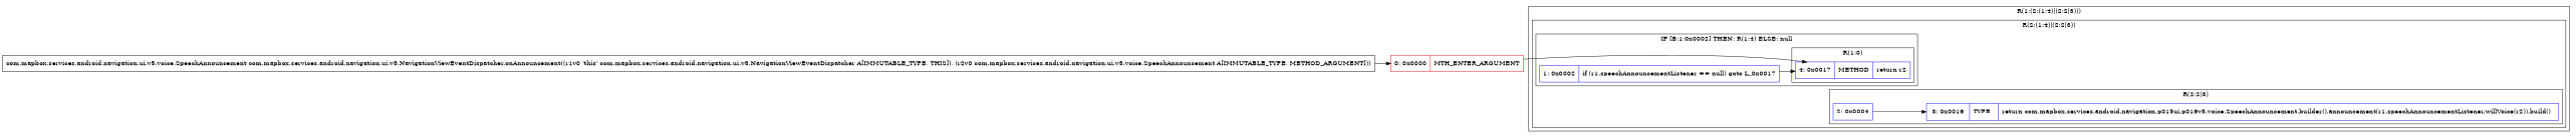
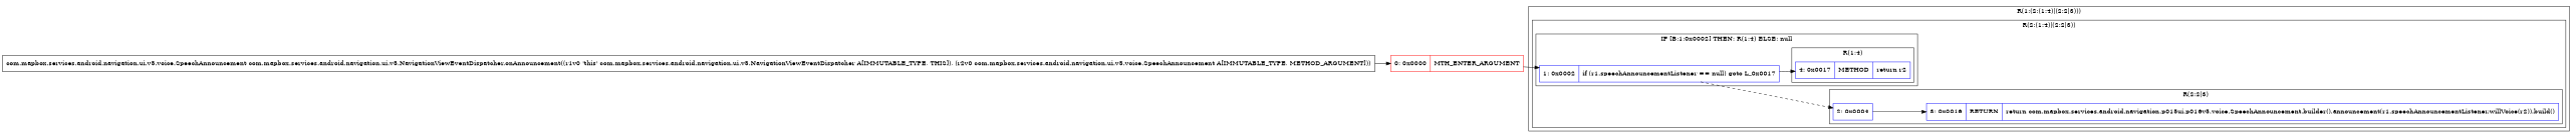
  digraph {
    rankdir=LR
    node [color=blue shape=record]
    n1 [label="{4\:\ 0x0017|METHOD\l|return r2\l}"]
    n2 [label="{1\:\ 0x0002|if (r1.speechAnnouncementListener == null) goto L_0x0017\l}"]
    n3 [label="{2\:\ 0x0004}"]
-   n4 [label="{3\:\ 0x0016|TYPE\l|return com.mapbox.services.android.navigation.p015ui.p016v5.voice.SpeechAnnouncement.builder().announcement(r1.speechAnnouncementListener.willVoice(r2)).build()\l}"]
+   n4 [label="{3\:\ 0x0016|RETURN\l|return com.mapbox.services.android.navigation.p015ui.p016v5.voice.SpeechAnnouncement.builder().announcement(r1.speechAnnouncementListener.willVoice(r2)).build()\l}"]
    n5 [color=red label="{0\:\ 0x0000|MTH_ENTER_ARGUMENT\l}"]
    n6 [label="{com.mapbox.services.android.navigation.ui.v5.voice.SpeechAnnouncement com.mapbox.services.android.navigation.ui.v5.NavigationViewEventDispatcher.onAnnouncement((r1v0 'this' com.mapbox.services.android.navigation.ui.v5.NavigationViewEventDispatcher A[IMMUTABLE_TYPE, THIS]), (r2v0 com.mapbox.services.android.navigation.ui.v5.voice.SpeechAnnouncement A[IMMUTABLE_TYPE, METHOD_ARGUMENT])) }" color=""]
    subgraph cluster_1 {
      label="R(1:(2:(1:4)|(2:2|3)))"
      subgraph cluster_2 {
        label="R(2:(1:4)|(2:2|3))"
        subgraph cluster_3 {
          label="IF [B:1:0x0002] THEN: R(1:4) ELSE: null"
          n2
          subgraph cluster_4 {
-           label="R(1:0)"
+           label="R(1:4)"
            n1
          }
        }
        subgraph cluster_5 {
          label="R(2:2|3)"
          n3
          n4
        }
      }
    }
    n2 -> n1
+   n2 -> n3 [style=dashed]
    n3 -> n4
-   n5 -> n1
+   n5 -> n2
    n6 -> n5
  }
